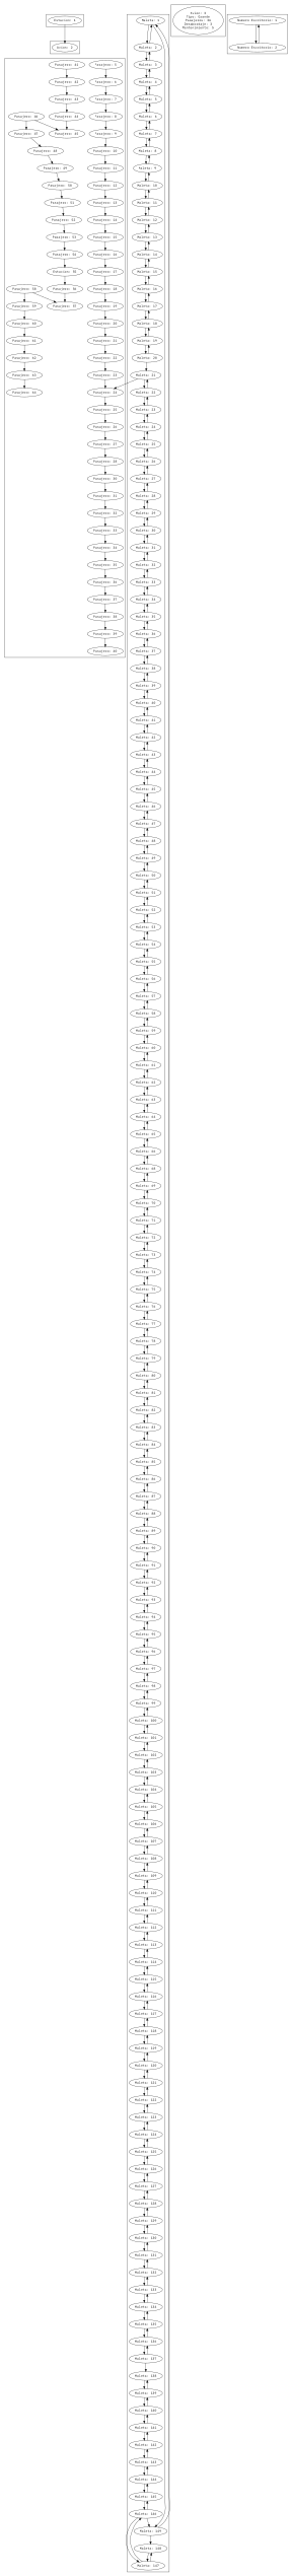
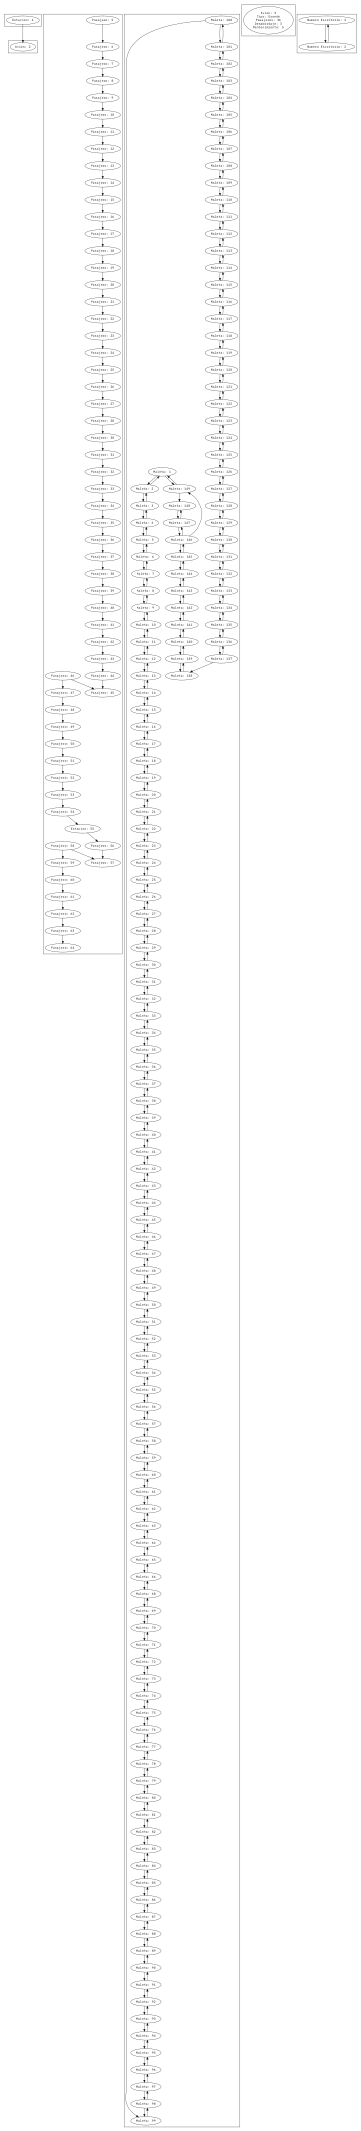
  digraph {
    compound=true
    fontname="IBM Plex Mono"
    node [fontname="IBM Plex Mono"]
    edge [fontname="IBM Plex Mono"]
    n1 [label="Avion: 2"]
    n2 [constraint=false label="Estacion: 1"]
    n3 [label="Pasajero: 5"]
    n4 [label="Pasajero: 6"]
    n5 [label="Pasajero: 7"]
    n6 [label="Pasajero: 8"]
    n7 [label="Pasajero: 9"]
    n8 [label="Pasajero: 10"]
    n9 [label="Pasajero: 11"]
    n10 [label="Pasajero: 12"]
    n11 [label="Pasajero: 13"]
    n12 [label="Pasajero: 14"]
    n13 [label="Pasajero: 15"]
    n14 [label="Pasajero: 16"]
    n15 [label="Pasajero: 17"]
    n16 [label="Pasajero: 18"]
    n17 [label="Pasajero: 19"]
    n18 [label="Pasajero: 20"]
    n19 [label="Pasajero: 21"]
    n20 [label="Pasajero: 22"]
    n21 [label="Pasajero: 23"]
    n22 [label="Pasajero: 24"]
    n23 [label="Pasajero: 25"]
    n24 [label="Pasajero: 26"]
    n25 [label="Pasajero: 27"]
    n26 [label="Pasajero: 28"]
    n27 [label="Pasajero: 30"]
    n28 [label="Pasajero: 31"]
    n29 [label="Pasajero: 32"]
    n30 [label="Pasajero: 33"]
    n31 [label="Pasajero: 34"]
    n32 [label="Pasajero: 35"]
    n33 [label="Pasajero: 36"]
    n34 [label="Pasajero: 37"]
    n35 [label="Pasajero: 38"]
    n36 [label="Pasajero: 39"]
    n37 [label="Pasajero: 40"]
    n38 [label="Pasajero: 41"]
    n39 [label="Pasajero: 42"]
    n40 [label="Pasajero: 43"]
    n41 [label="Pasajero: 44"]
    n42 [label="Pasajero: 45"]
    n43 [label="Pasajero: 46"]
    n44 [label="Pasajero: 47"]
    n45 [label="Pasajero: 48"]
    n46 [label="Pasajero: 49"]
    n47 [label="Pasajero: 50"]
    n48 [label="Pasajero: 51"]
    n49 [label="Pasajero: 52"]
    n50 [label="Pasajero: 53"]
    n51 [label="Pasajero: 54"]
    n52 [label="Estacion: 55"]
    n53 [label="Pasajero: 56"]
    n54 [label="Pasajero: 57"]
    n55 [label="Pasajero: 58"]
    n56 [label="Pasajero: 59"]
    n57 [label="Pasajero: 60"]
    n58 [label="Pasajero: 61"]
    n59 [label="Pasajero: 62"]
    n60 [label="Pasajero: 63"]
    n61 [label="Pasajero: 64"]
    n62 [label="Maleta: 1"]
    n63 [label="Maleta: 2"]
    n64 [label="Maleta: 149"]
    n65 [label="Maleta: 3"]
    n66 [label="Maleta: 4"]
    n67 [label="Maleta: 5"]
    n68 [label="Maleta: 6"]
    n69 [label="Maleta: 7"]
    n70 [label="Maleta: 8"]
    n71 [label="Maleta: 9"]
    n72 [label="Maleta: 10"]
    n73 [label="Maleta: 11"]
    n74 [label="Maleta: 12"]
    n75 [label="Maleta: 13"]
    n76 [label="Maleta: 14"]
    n77 [label="Maleta: 15"]
    n78 [label="Maleta: 16"]
    n79 [label="Maleta: 17"]
    n80 [label="Maleta: 18"]
    n81 [label="Maleta: 19"]
    n82 [label="Maleta: 20"]
    n83 [label="Maleta: 21"]
    n84 [label="Maleta: 22"]
    n85 [label="Maleta: 23"]
    n86 [label="Maleta: 24"]
    n87 [label="Maleta: 25"]
    n88 [label="Maleta: 26"]
    n89 [label="Maleta: 27"]
    n90 [label="Maleta: 28"]
    n91 [label="Maleta: 29"]
    n92 [label="Maleta: 30"]
    n93 [label="Maleta: 31"]
    n94 [label="Maleta: 32"]
    n95 [label="Maleta: 33"]
    n96 [label="Maleta: 34"]
    n97 [label="Maleta: 35"]
    n98 [label="Maleta: 36"]
    n99 [label="Maleta: 37"]
    n100 [label="Maleta: 38"]
    n101 [label="Maleta: 39"]
    n102 [label="Maleta: 40"]
    n103 [label="Maleta: 41"]
    n104 [label="Maleta: 42"]
    n105 [label="Maleta: 43"]
    n106 [label="Maleta: 44"]
    n107 [label="Maleta: 45"]
    n108 [label="Maleta: 46"]
    n109 [label="Maleta: 47"]
    n110 [label="Maleta: 48"]
    n111 [label="Maleta: 49"]
    n112 [label="Maleta: 50"]
    n113 [label="Maleta: 51"]
    n114 [label="Maleta: 52"]
    n115 [label="Maleta: 53"]
    n116 [label="Maleta: 54"]
    n117 [label="Maleta: 55"]
    n118 [label="Maleta: 56"]
    n119 [label="Maleta: 57"]
    n120 [label="Maleta: 58"]
    n121 [label="Maleta: 59"]
    n122 [label="Maleta: 60"]
    n123 [label="Maleta: 61"]
    n124 [label="Maleta: 62"]
    n125 [label="Maleta: 63"]
    n126 [label="Maleta: 64"]
    n127 [label="Maleta: 65"]
    n128 [label="Maleta: 66"]
    n129 [label="Maleta: 68"]
    n130 [label="Maleta: 69"]
    n131 [label="Maleta: 70"]
    n132 [label="Maleta: 71"]
    n133 [label="Maleta: 72"]
    n134 [label="Maleta: 73"]
    n135 [label="Maleta: 74"]
    n136 [label="Maleta: 75"]
    n137 [label="Maleta: 76"]
    n138 [label="Maleta: 77"]
    n139 [label="Maleta: 78"]
    n140 [label="Maleta: 79"]
    n141 [label="Maleta: 80"]
    n142 [label="Maleta: 81"]
    n143 [label="Maleta: 82"]
    n144 [label="Maleta: 83"]
    n145 [label="Maleta: 84"]
    n146 [label="Maleta: 85"]
    n147 [label="Maleta: 86"]
    n148 [label="Maleta: 87"]
    n149 [label="Maleta: 88"]
    n150 [label="Maleta: 89"]
    n151 [label="Maleta: 90"]
    n152 [label="Maleta: 91"]
    n153 [label="Maleta: 92"]
    n154 [label="Maleta: 93"]
    n155 [label="Maleta: 94"]
    n156 [label="Maleta: 95"]
    n157 [label="Maleta: 96"]
    n158 [label="Maleta: 97"]
    n159 [label="Maleta: 98"]
    n160 [label="Maleta: 99"]
    n161 [label="Maleta: 100"]
    n162 [label="Maleta: 101"]
    n163 [label="Maleta: 102"]
    n164 [label="Maleta: 103"]
    n165 [label="Maleta: 104"]
    n166 [label="Maleta: 105"]
    n167 [label="Maleta: 106"]
    n168 [label="Maleta: 107"]
    n169 [label="Maleta: 108"]
    n170 [label="Maleta: 109"]
    n171 [label="Maleta: 110"]
    n172 [label="Maleta: 111"]
    n173 [label="Maleta: 112"]
    n174 [label="Maleta: 113"]
    n175 [label="Maleta: 114"]
    n176 [label="Maleta: 115"]
    n177 [label="Maleta: 116"]
    n178 [label="Maleta: 117"]
    n179 [label="Maleta: 118"]
    n180 [label="Maleta: 119"]
    n181 [label="Maleta: 120"]
    n182 [label="Maleta: 121"]
    n183 [label="Maleta: 122"]
    n184 [label="Maleta: 123"]
    n185 [label="Maleta: 124"]
    n186 [label="Maleta: 125"]
    n187 [label="Maleta: 126"]
    n188 [label="Maleta: 127"]
    n189 [label="Maleta: 128"]
    n190 [label="Maleta: 129"]
    n191 [label="Maleta: 130"]
    n192 [label="Maleta: 131"]
    n193 [label="Maleta: 132"]
    n194 [label="Maleta: 133"]
    n195 [label="Maleta: 134"]
    n196 [label="Maleta: 135"]
    n197 [label="Maleta: 136"]
    n198 [label="Maleta: 137"]
    n199 [label="Maleta: 138"]
    n200 [label="Maleta: 139"]
    n201 [label="Maleta: 140"]
    n202 [label="Maleta: 141"]
    n203 [label="Maleta: 142"]
    n204 [label="Maleta: 143"]
    n205 [label="Maleta: 144"]
    n206 [label="Maleta: 145"]
    n207 [label="Maleta: 146"]
    n208 [label="Maleta: 147"]
    n209 [label="Maleta: 148"]
    n210 [label="Avion: 3\nTipo: Grande\nPasajeros: 36\nDesabordaje: 3\nMantenimiento: 5"]
    n211 [label="Numero Escritorio: 1"]
    n212 [label="Numero Escritorio: 2"]
    subgraph cluster_1 {
      rankdir=TB
      n1
    }
    subgraph cluster_2 {
      n2
    }
    subgraph cluster_3 {
      n3
      n4
      n5
      n6
      n7
      n8
      n9
      n10
      n11
      n12
      n13
      n14
      n15
      n16
      n17
      n18
      n19
      n20
      n21
      n22
      n23
      n24
      n25
      n26
      n27
      n28
      n29
      n30
      n31
      n32
      n33
      n34
      n35
      n36
      n37
      n38
      n39
      n40
      n41
      n42
      n43
      n44
      n45
      n46
      n47
      n48
      n49
      n50
      n51
      n52
      n53
      n54
      n55
      n56
      n57
      n58
      n59
      n60
      n61
    }
    subgraph cluster_4 {
      n62
      n63
      n64
      n65
      n66
      n67
      n68
      n69
      n70
      n71
      n72
      n73
      n74
      n75
      n76
      n77
      n78
      n79
      n80
      n81
      n82
      n83
      n84
      n85
      n86
      n87
      n88
      n89
      n90
      n91
      n92
      n93
      n94
      n95
      n96
      n97
      n98
      n99
      n100
      n101
      n102
      n103
      n104
      n105
      n106
      n107
      n108
      n109
      n110
      n111
      n112
      n113
      n114
      n115
      n116
      n117
      n118
      n119
      n120
      n121
      n122
      n123
      n124
      n125
      n126
      n127
      n128
      n129
      n130
      n131
      n132
      n133
      n134
      n135
      n136
      n137
      n138
      n139
      n140
      n141
      n142
      n143
      n144
      n145
      n146
      n147
      n148
      n149
      n150
      n151
      n152
      n153
      n154
      n155
      n156
      n157
      n158
      n159
      n160
      n161
      n162
      n163
      n164
      n165
      n166
      n167
      n168
      n169
      n170
      n171
      n172
      n173
      n174
      n175
      n176
      n177
      n178
      n179
      n180
      n181
      n182
      n183
      n184
      n185
      n186
      n187
      n188
      n189
      n190
      n191
      n192
      n193
      n194
      n195
      n196
      n197
      n198
      n199
      n200
      n201
      n202
      n203
      n204
      n205
      n206
      n207
      n208
      n209
    }
    subgraph cluster_5 {
      n210
    }
    subgraph cluster_6 {
      n211
      n212
    }
    n2 -> n1
    n3 -> n4
    n4 -> n5
    n5 -> n6
    n6 -> n7
    n7 -> n8
    n8 -> n9
    n9 -> n10
    n10 -> n11
    n11 -> n12
    n12 -> n13
    n13 -> n14
    n14 -> n15
    n15 -> n16
    n16 -> n17
    n17 -> n18
    n18 -> n19
    n19 -> n20
    n20 -> n21
    n21 -> n22
    n22 -> n23
    n23 -> n24
    n24 -> n25
    n25 -> n26
    n26 -> n27
    n27 -> n28
    n28 -> n29
    n29 -> n30
    n30 -> n31
    n31 -> n32
    n32 -> n33
    n33 -> n34
    n34 -> n35
    n35 -> n36
    n36 -> n37
+   n37 -> n38
    n38 -> n39
    n39 -> n40
    n40 -> n41
    n41 -> n42
    n43 -> n42
    n43 -> n44
    n44 -> n45
    n45 -> n46
    n46 -> n47
    n47 -> n48
    n48 -> n49
    n49 -> n50
    n50 -> n51
    n51 -> n52
    n52 -> n53
    n53 -> n54
    n55 -> n54
    n55 -> n56
    n56 -> n57
    n57 -> n58
    n58 -> n59
    n59 -> n60
    n60 -> n61
    n62 -> n63
    n62 -> n64
    n63 -> n62
    n63 -> n65
    n64 -> n62
    n64 -> n209
    n65 -> n63
    n65 -> n66
    n66 -> n65
    n66 -> n67
    n67 -> n66
    n67 -> n68
    n68 -> n67
    n68 -> n69
    n69 -> n68
    n69 -> n70
    n70 -> n69
    n70 -> n71
    n71 -> n70
    n71 -> n72
    n72 -> n71
    n72 -> n73
    n73 -> n72
    n73 -> n74
    n74 -> n73
    n74 -> n75
    n75 -> n74
    n75 -> n76
    n76 -> n75
    n76 -> n77
    n77 -> n76
    n77 -> n78
    n78 -> n77
    n78 -> n79
    n79 -> n78
    n79 -> n80
    n80 -> n79
    n80 -> n81
    n81 -> n80
    n81 -> n82
    n82 -> n81
    n82 -> n83
-   n83 -> n22
+   n83 -> n82
    n83 -> n84
    n84 -> n83
    n84 -> n85
    n85 -> n84
    n85 -> n86
    n86 -> n85
    n86 -> n87
    n87 -> n86
    n87 -> n88
    n88 -> n87
    n88 -> n89
    n89 -> n88
    n89 -> n90
    n90 -> n89
    n90 -> n91
    n91 -> n90
    n91 -> n92
    n92 -> n91
    n92 -> n93
    n93 -> n92
    n93 -> n94
    n94 -> n93
    n94 -> n95
    n95 -> n94
    n95 -> n96
    n96 -> n95
    n96 -> n97
    n97 -> n96
    n97 -> n98
    n98 -> n97
    n98 -> n99
    n99 -> n98
    n99 -> n100
    n100 -> n99
    n100 -> n101
    n101 -> n100
    n101 -> n102
    n102 -> n101
    n102 -> n103
    n103 -> n102
    n103 -> n104
    n104 -> n103
    n104 -> n105
    n105 -> n104
    n105 -> n106
    n106 -> n105
    n106 -> n107
    n107 -> n106
    n107 -> n108
    n108 -> n107
    n108 -> n109
    n109 -> n108
    n109 -> n110
    n110 -> n109
    n110 -> n111
    n111 -> n110
    n111 -> n112
    n112 -> n111
    n112 -> n113
    n113 -> n112
    n113 -> n114
    n114 -> n113
    n114 -> n115
    n115 -> n114
    n115 -> n116
    n116 -> n115
    n116 -> n117
    n117 -> n116
    n117 -> n118
    n118 -> n117
    n118 -> n119
    n119 -> n118
    n119 -> n120
    n120 -> n119
    n120 -> n121
    n121 -> n120
    n121 -> n122
    n122 -> n121
    n122 -> n123
    n123 -> n122
    n123 -> n124
    n124 -> n123
    n124 -> n125
    n125 -> n124
    n125 -> n126
    n126 -> n125
    n126 -> n127
    n127 -> n126
    n127 -> n128
    n128 -> n127
    n128 -> n129
    n129 -> n128
    n129 -> n130
    n130 -> n129
    n130 -> n131
    n131 -> n130
    n131 -> n132
    n132 -> n131
    n132 -> n133
    n133 -> n132
    n133 -> n134
    n134 -> n133
    n134 -> n135
    n135 -> n134
    n135 -> n136
    n136 -> n135
    n136 -> n137
    n137 -> n136
    n137 -> n138
    n138 -> n137
    n138 -> n139
    n139 -> n138
    n139 -> n140
    n140 -> n139
    n140 -> n141
    n141 -> n140
    n141 -> n142
    n142 -> n141
    n142 -> n143
    n143 -> n142
    n143 -> n144
    n144 -> n143
    n144 -> n145
    n145 -> n144
    n145 -> n146
    n146 -> n145
    n146 -> n147
    n147 -> n146
    n147 -> n148
    n148 -> n147
    n148 -> n149
    n149 -> n148
    n149 -> n150
    n150 -> n149
    n150 -> n151
    n151 -> n150
    n151 -> n152
    n152 -> n151
    n152 -> n153
    n153 -> n152
    n153 -> n154
    n154 -> n153
    n154 -> n155
    n155 -> n154
    n155 -> n156
    n156 -> n155
    n156 -> n157
    n157 -> n156
    n157 -> n158
    n158 -> n157
    n158 -> n159
    n159 -> n158
    n159 -> n160
    n160 -> n159
-   n160 -> n161
    n161 -> n160
    n161 -> n162
    n162 -> n161
    n162 -> n163
    n163 -> n162
    n163 -> n164
    n164 -> n163
    n164 -> n165
    n165 -> n164
    n165 -> n166
    n166 -> n165
    n166 -> n167
    n167 -> n166
    n167 -> n168
    n168 -> n167
    n168 -> n169
    n169 -> n168
    n169 -> n170
    n170 -> n169
    n170 -> n171
    n171 -> n170
    n171 -> n172
    n172 -> n171
    n172 -> n173
    n173 -> n172
    n173 -> n174
    n174 -> n173
    n174 -> n175
    n175 -> n174
    n175 -> n176
    n176 -> n175
    n176 -> n177
    n177 -> n176
    n177 -> n178
    n178 -> n177
    n178 -> n179
    n179 -> n178
    n179 -> n180
    n180 -> n179
    n180 -> n181
    n181 -> n180
    n181 -> n182
    n182 -> n181
    n182 -> n183
    n183 -> n182
    n183 -> n184
    n184 -> n183
    n184 -> n185
    n185 -> n184
    n185 -> n186
    n186 -> n185
    n186 -> n187
    n187 -> n186
    n187 -> n188
    n188 -> n187
    n188 -> n189
    n189 -> n188
    n189 -> n190
    n190 -> n189
    n190 -> n191
    n191 -> n190
    n191 -> n192
    n192 -> n191
    n192 -> n193
    n193 -> n192
    n193 -> n194
    n194 -> n193
    n194 -> n195
    n195 -> n194
    n195 -> n196
    n196 -> n195
    n196 -> n197
    n197 -> n196
    n197 -> n198
    n198 -> n197
    n198 -> n199
    n199 -> n200
    n200 -> n199
    n200 -> n201
    n201 -> n200
    n201 -> n202
    n202 -> n201
    n202 -> n203
    n203 -> n202
    n203 -> n204
    n204 -> n203
    n204 -> n205
    n205 -> n204
    n205 -> n206
    n206 -> n205
    n206 -> n207
    n207 -> n64
    n207 -> n206
    n207 -> n208
    n208 -> n207
    n208 -> n209
    n209 -> n208
    n211 -> n212
    n212 -> n211
  }
